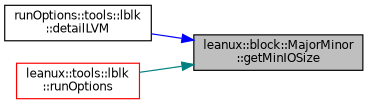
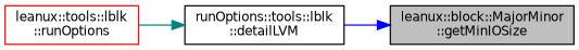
  digraph {
    rankdir=RL
    node [color=black fontname=Helvetica fontsize=10 shape=record]
    edge [dir=back fontname=Helvetica fontsize=10 labelfontname=Helvetica labelfontsize=10 style=solid]
    n1 [fillcolor=grey75 fontcolor=black height=0.2 label="leanux::block::MajorMinor\l::getMinIOSize" style=filled width=0.4]
    n2 [height=0.2 label="runOptions::tools::lblk\l::detailLVM" width=0.4]
    n3 [color=red height=0.2 label="leanux::tools::lblk\l::runOptions" width=0.4]
    n1 -> n2 [color=blue]
-   n1 -> n3 [color=teal]
+   n2 -> n3 [color=teal]
  }
